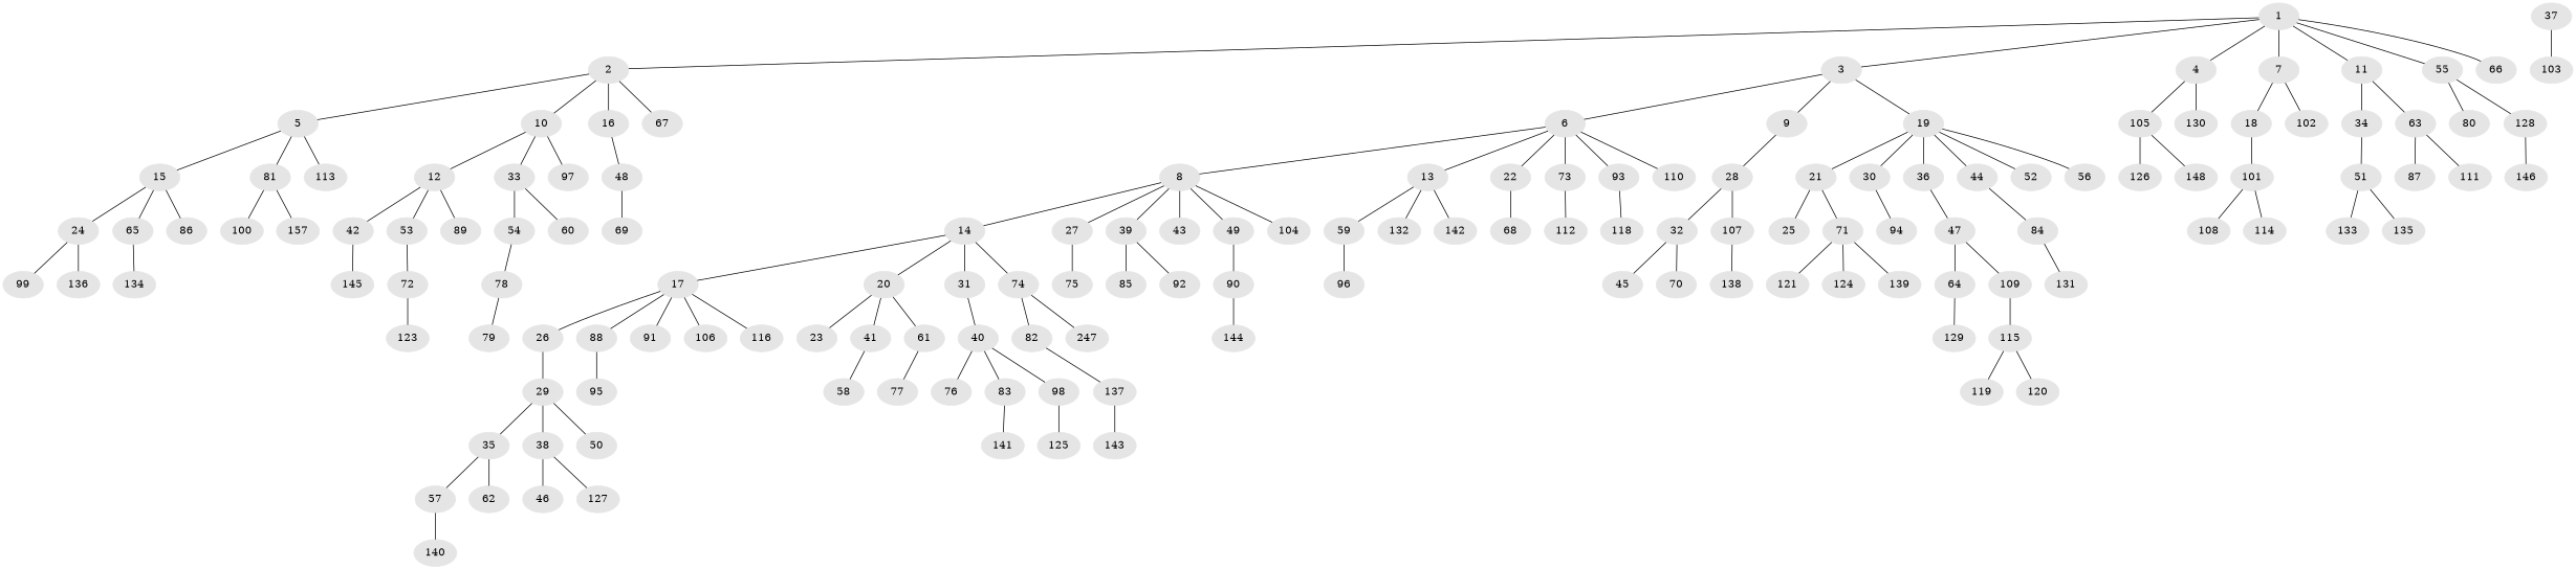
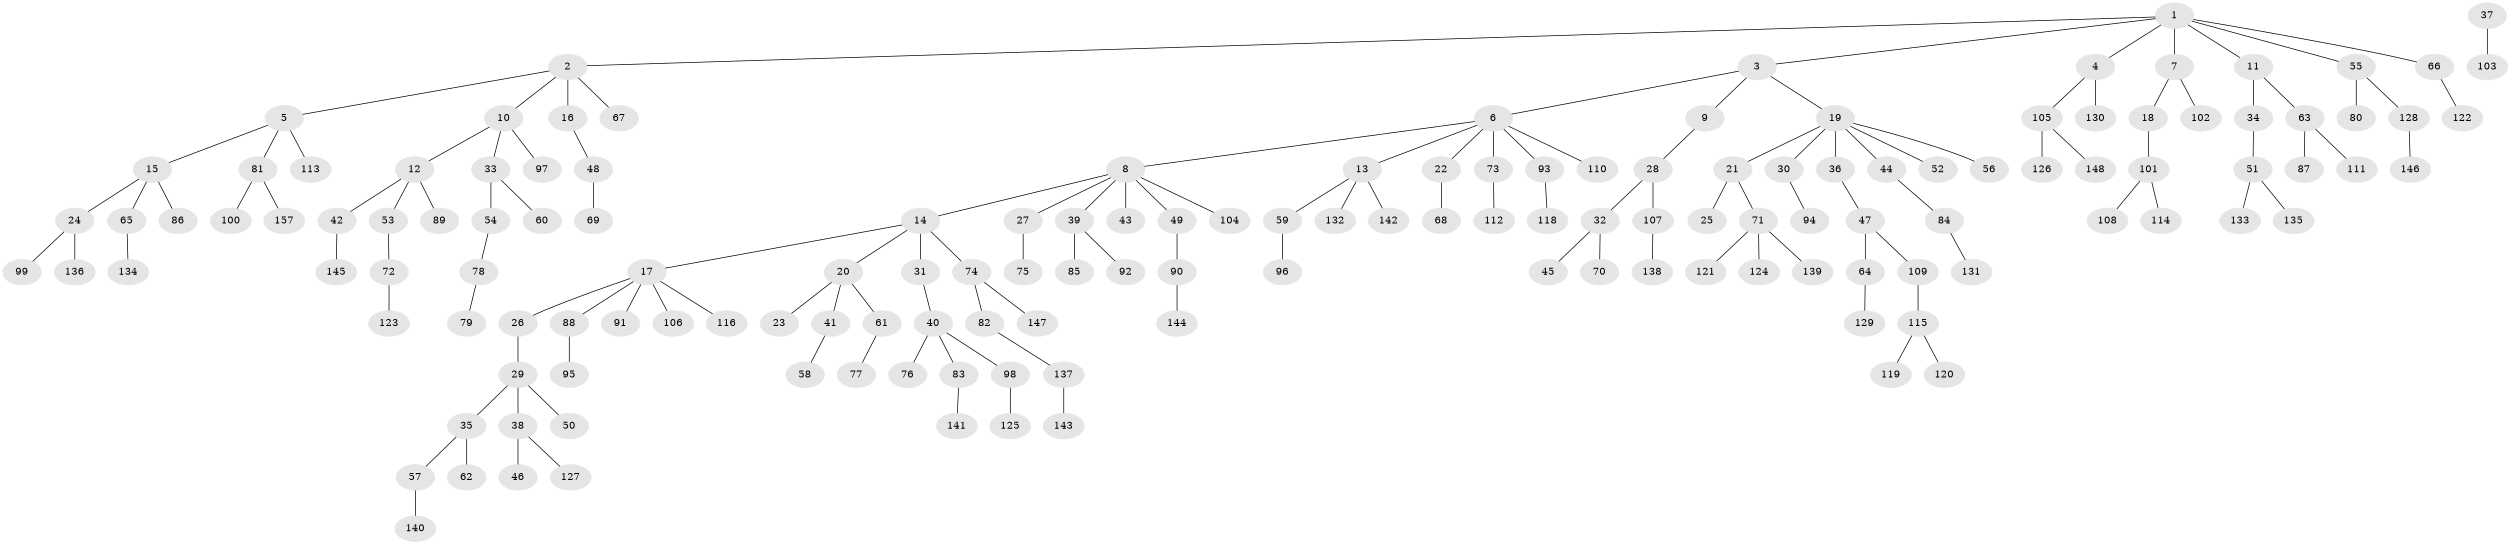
  graph {
    node [color=gray90 style=filled]
    1
    2
    3
    4
    7
    11
    55
    66
    5
    10
    16
    67
    6
    9
    19
    105
    130
    18
    102
    34
    63
    80
    128
+   122
    15
    81
    113
    12
    33
    97
    48
    8
    13
    22
    73
    93
    110
    28
    21
    30
    36
    44
    52
    56
    126
    148
    24
    65
    86
    100
    n51 [label=157]
    14
    27
    39
    43
    49
    104
    59
    132
    142
    68
    112
    118
    101
    17
    20
    31
    74
    75
    85
    92
    90
    32
    107
    42
    53
    89
    54
    60
    51
    37
    103
    87
    111
    145
    72
    96
    26
    88
    91
    106
    116
    23
    41
    61
    40
    82
-   147 [label=247]
+   147
    99
    136
    134
    69
    29
    95
    108
    114
    25
    71
    94
    47
    84
    58
    77
    121
    124
    139
    35
    38
    50
    45
    70
    138
    57
    62
    46
    127
    76
    83
    98
    78
    133
    135
    140
    64
    109
    141
    125
    131
    129
    115
    144
    123
    79
    146
    137
    143
    119
    120
    1 -- 2
    1 -- 3
    1 -- 4
    1 -- 7
    1 -- 11
    1 -- 55
    1 -- 66
    2 -- 5
    2 -- 10
    2 -- 16
    2 -- 67
    3 -- 6
    3 -- 9
    3 -- 19
    4 -- 105
    4 -- 130
    7 -- 18
    7 -- 102
    11 -- 34
    11 -- 63
    55 -- 80
    55 -- 128
+   66 -- 122
    5 -- 15
    5 -- 81
    5 -- 113
    10 -- 12
    10 -- 33
    10 -- 97
    16 -- 48
    6 -- 8
    6 -- 13
    6 -- 22
    6 -- 73
    6 -- 93
    6 -- 110
    9 -- 28
    19 -- 21
    19 -- 30
    19 -- 36
    19 -- 44
    19 -- 52
    19 -- 56
    105 -- 126
    105 -- 148
    18 -- 101
    34 -- 51
    63 -- 87
    63 -- 111
    128 -- 146
    15 -- 24
    15 -- 65
    15 -- 86
    81 -- 100
    81 -- n51
    12 -- 42
    12 -- 53
    12 -- 89
    33 -- 54
    33 -- 60
    48 -- 69
    8 -- 14
    8 -- 27
    8 -- 39
    8 -- 43
    8 -- 49
    8 -- 104
    13 -- 59
    13 -- 132
    13 -- 142
    22 -- 68
    73 -- 112
    93 -- 118
    28 -- 32
    28 -- 107
    21 -- 25
    21 -- 71
    30 -- 94
    36 -- 47
    44 -- 84
    24 -- 99
    24 -- 136
    65 -- 134
    14 -- 17
    14 -- 20
    14 -- 31
    14 -- 74
    27 -- 75
    39 -- 85
    39 -- 92
    49 -- 90
    59 -- 96
    101 -- 108
    101 -- 114
    17 -- 26
    17 -- 88
    17 -- 91
    17 -- 106
    17 -- 116
    20 -- 23
    20 -- 41
    20 -- 61
    31 -- 40
    74 -- 82
    74 -- 147
    90 -- 144
    32 -- 45
    32 -- 70
    107 -- 138
    42 -- 145
    53 -- 72
    54 -- 78
    51 -- 133
    51 -- 135
    37 -- 103
    72 -- 123
    26 -- 29
    88 -- 95
    41 -- 58
    61 -- 77
    40 -- 76
    40 -- 83
    40 -- 98
    82 -- 137
    29 -- 35
    29 -- 38
    29 -- 50
    71 -- 121
    71 -- 124
    71 -- 139
    47 -- 64
    47 -- 109
    84 -- 131
    35 -- 57
    35 -- 62
    38 -- 46
    38 -- 127
    57 -- 140
    83 -- 141
    98 -- 125
    78 -- 79
    64 -- 129
    109 -- 115
    115 -- 119
    115 -- 120
    137 -- 143
  }
